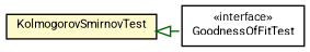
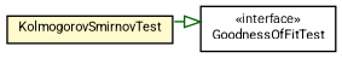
  digraph {
    nodesep=0.15
    rankdir=LR
    ranksep=0.25
    fontname="IBM Plex Sans"
    node [fontcolor=black fontname="IBM Plex Sans" fontsize=8 margin=0 shape=plaintext]
    n1 [height=0 label=<<table title="de.lmu.ifi.dbs.elki.math.statistics.tests.KolmogorovSmirnovTest" border="0" cellborder="1" cellspacing="0" cellpadding="2" bgcolor="lemonChiffon" href="KolmogorovSmirnovTest.html" target="_parent"> 		<tr><td><table border="0" cellspacing="0" cellpadding="1"> 		<tr><td align="center" balign="center"> <font face="Roboto">KolmogorovSmirnovTest</font> </td></tr> 		</table></td></tr> 		</table>> width=0]
    n2 [height=0 label=<<table title="de.lmu.ifi.dbs.elki.math.statistics.tests.GoodnessOfFitTest" border="0" cellborder="1" cellspacing="0" cellpadding="2" href="GoodnessOfFitTest.html" target="_parent"> 		<tr><td><table border="0" cellspacing="0" cellpadding="1"> 		<tr><td align="center" balign="center"> &#171;interface&#187; </td></tr> 		<tr><td align="center" balign="center"> <font face="Roboto">GoodnessOfFitTest</font> </td></tr> 		</table></td></tr> 		</table>> width=0]
-   n1 -> n2 [arrowtail=empty color=darkgreen dir=back fontname="IBM Plex Sans" fontsize=7 labelfontname=Roboto labelfontsize=7 style=dashed weight=9]
+   n2 -> n1 [arrowtail=empty color=darkgreen dir=back fontname="IBM Plex Sans" fontsize=7 labelfontname=Roboto labelfontsize=7 style=dashed weight=9]
  }
